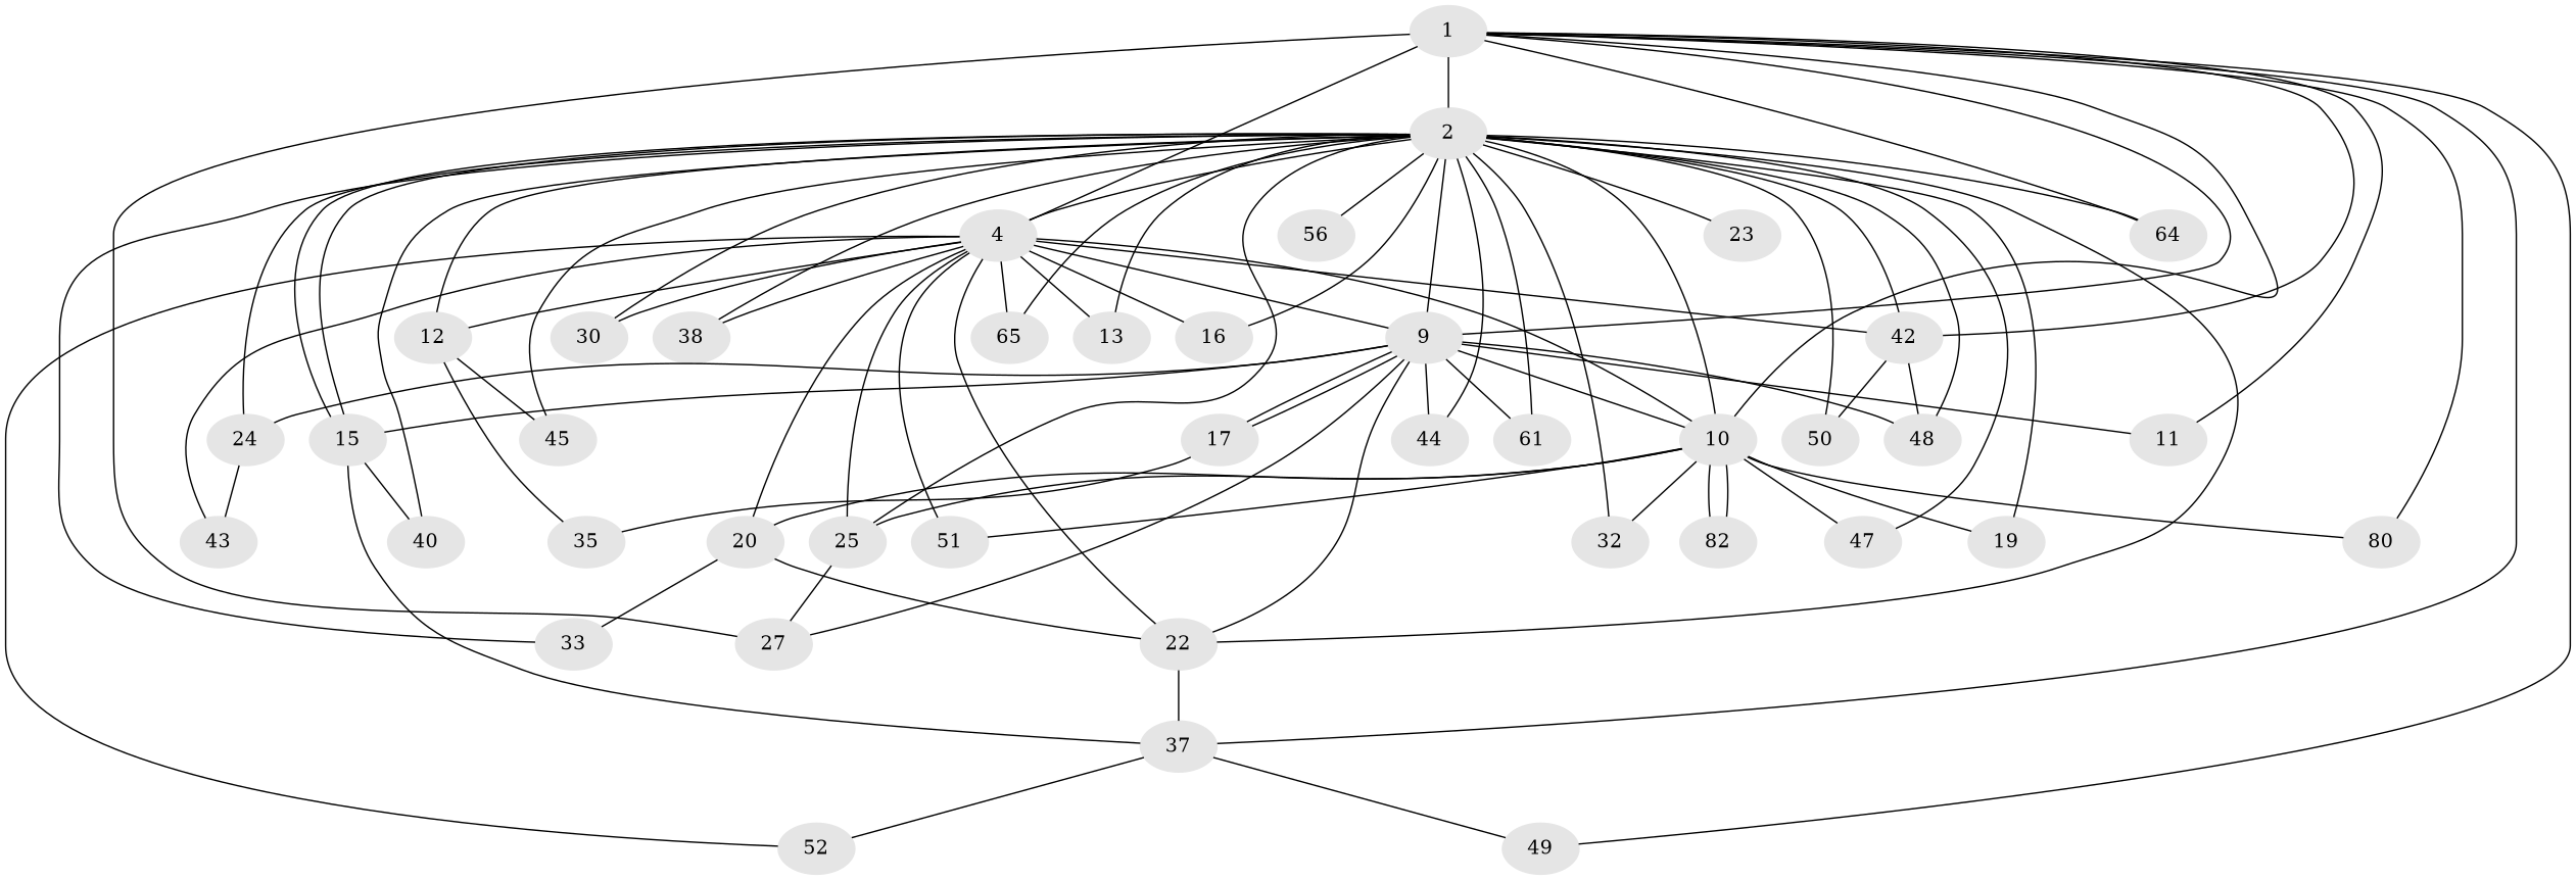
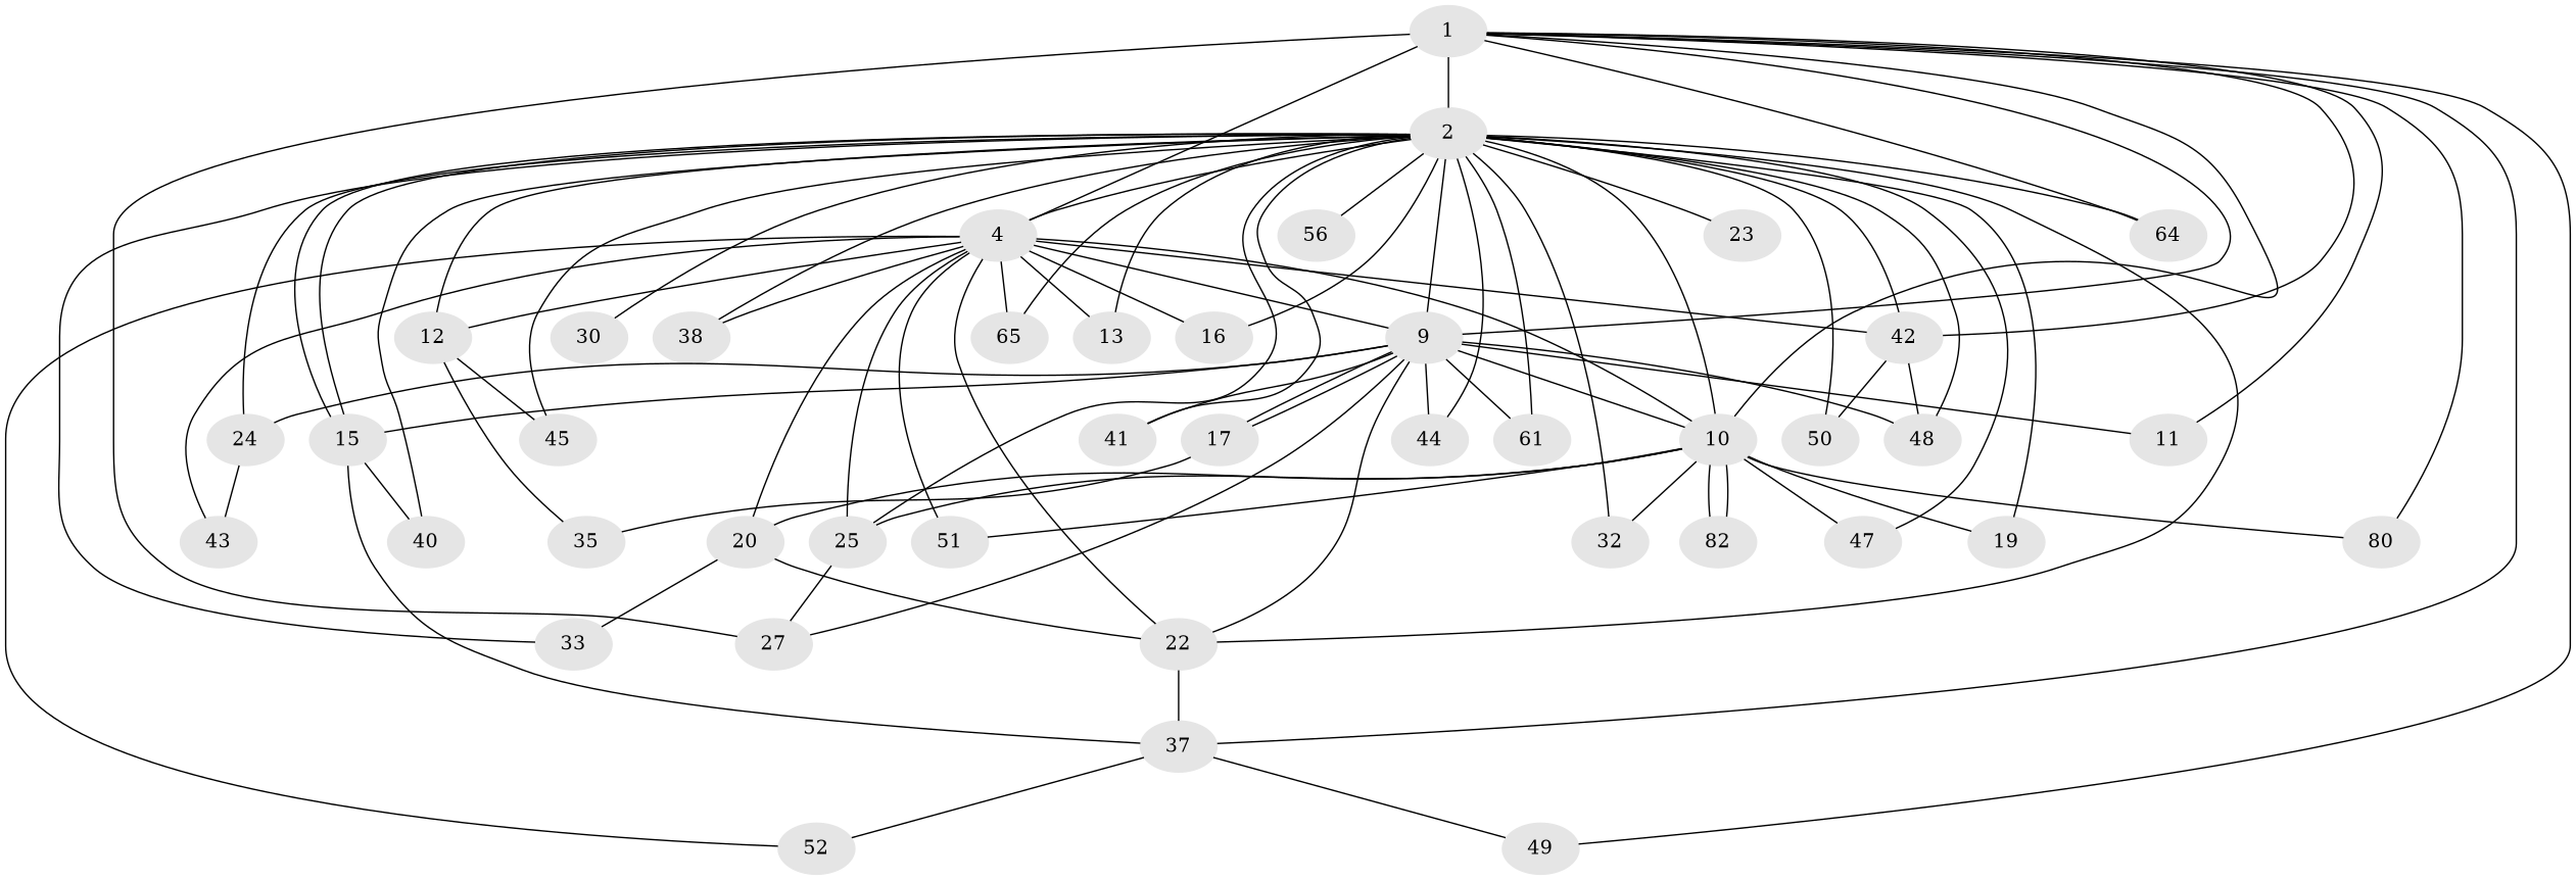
  graph {
    node [color=gray90 style=filled]
    1 [super="+5"]
    2 [super="+57+7+55+3+72+26"]
    4 [super="+6+60+28"]
    9 [super="+18+21+14+53"]
    10 [super="+66"]
    11
    27 [super="+63"]
    37 [super="+62"]
    42 [super="+83+86"]
    49
    64
    80
    12 [super="+34"]
    13
    15 [super="+76"]
    16
    19
    22
    23
    24
    25 [super="+29+68"]
    30
    32 [super="+85+58"]
    33
    38
    40
+   41
    44 [super="+70+59"]
    45
    47
    48
    50
    56
    61
    65
    20 [super="+31"]
    43
    51
    52
    17
    82
    35
    1 -- 2 [weight=8]
    1 -- 4 [weight=4]
    1 -- 9 [weight=3]
    1 -- 10 [weight=2]
    1 -- 11
    1 -- 27 [weight=2]
    1 -- 37
    1 -- 42
    1 -- 49
    1 -- 64
    1 -- 80
    2 -- 4 [weight=11]
    2 -- 9 [weight=8]
    2 -- 10 [weight=5]
    2 -- 42
    2 -- 64
    2 -- 12 [weight=4]
    2 -- 13
    2 -- 15
    2 -- 15
    2 -- 16
    2 -- 19
    2 -- 22
    2 -- 23 [weight=2]
    2 -- 24
    2 -- 25 [weight=2]
    2 -- 30
    2 -- 32 [weight=3]
    2 -- 33
    2 -- 38
    2 -- 40
+   2 -- 41
    2 -- 44
    2 -- 45
    2 -- 47
    2 -- 48
    2 -- 50
    2 -- 56 [weight=2]
    2 -- 61
    2 -- 65
    4 -- 9 [weight=3]
    4 -- 10 [weight=2]
    4 -- 42
    4 -- 12
    4 -- 13
    4 -- 16
    4 -- 22
    4 -- 25
-   4 -- 30
    4 -- 38
    4 -- 65
    4 -- 20
    4 -- 43
    4 -- 51
    4 -- 52
    9 -- 10
    9 -- 11
    9 -- 27
    9 -- 15
    9 -- 22
    9 -- 24 [weight=2]
+   9 -- 41
    9 -- 44 [weight=4]
    9 -- 48
    9 -- 61
    9 -- 17
    9 -- 17
    10 -- 80
    10 -- 19
    10 -- 25
    10 -- 32 [weight=2]
    10 -- 47
    10 -- 20
    10 -- 51
    10 -- 82
    10 -- 82
    37 -- 49
    37 -- 52
    42 -- 48
    42 -- 50
    12 -- 45
    12 -- 35
    15 -- 37
    15 -- 40
    22 -- 37
    24 -- 43
    25 -- 27
    20 -- 22
    20 -- 33
    17 -- 35
  }
